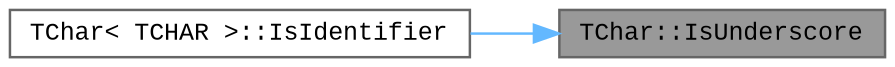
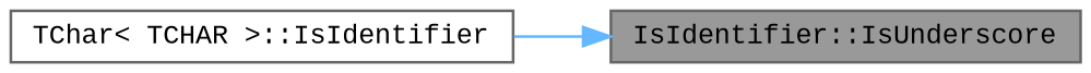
  digraph {
    rankdir=RL
    fontname="Liberation Mono"
    node [fontname="Liberation Mono" fontsize=10 shape=box style=filled]
-   n1 [color=gray40 fillcolor=grey60 fontcolor=black height=0.2 label="TChar::IsUnderscore" width=0.4]
+   n1 [color=gray40 fillcolor=grey60 fontcolor=black height=0.2 label="IsIdentifier::IsUnderscore" width=0.4]
    n2 [color=grey40 fillcolor=white height=0.2 label="TChar\< TCHAR \>::IsIdentifier" width=0.4]
    n1 -> n2 [color=steelblue1 dir=back fontname="Liberation Mono" fontsize=10 labelfontname=Helvetica labelfontsize=10 style=solid]
  }
